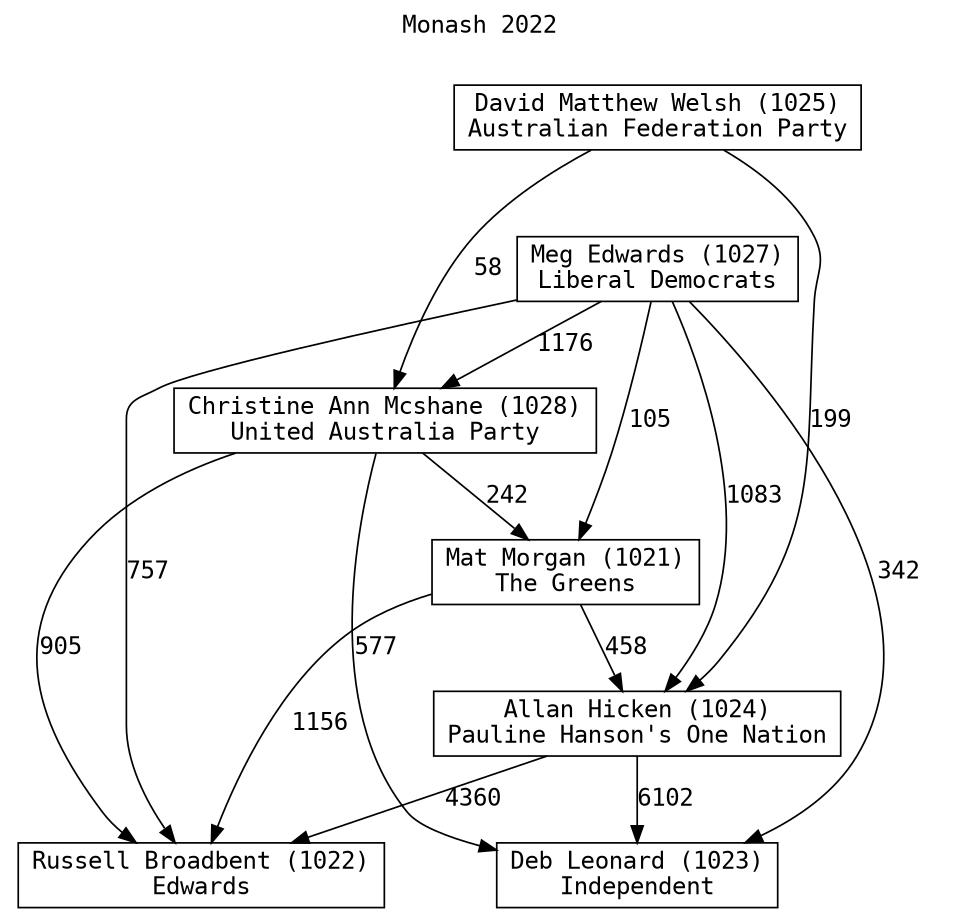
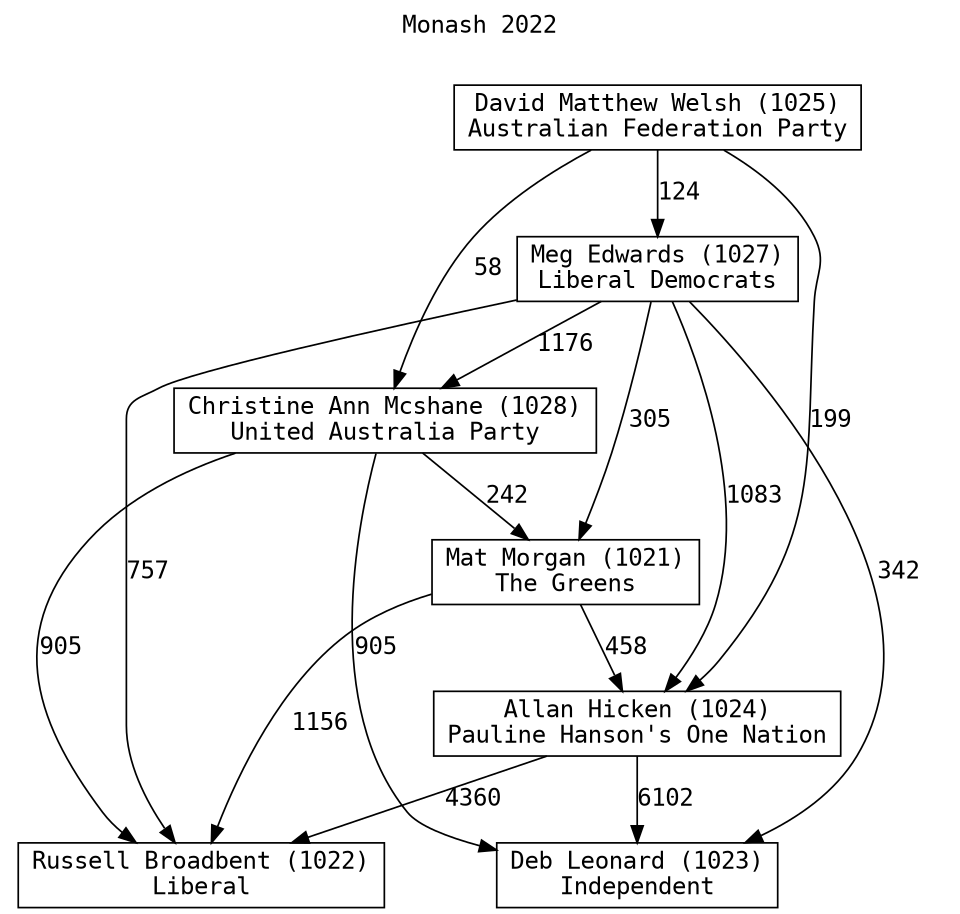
  digraph {
    fontname="DejaVu Sans Mono"
    label="Monash 2022"
    labelloc=t
    mclimit=10
    node [fontname="DejaVu Sans Mono" shape=box]
    edge [fontname="DejaVu Sans Mono"]
-   n1 [label="Russell Broadbent (1022)\nEdwards"]
+   n1 [label="Russell Broadbent (1022)\nLiberal"]
    n2 [label="Deb Leonard (1023)\nIndependent"]
    n3 [label="Allan Hicken (1024)\nPauline Hanson's One Nation"]
    n4 [label="Mat Morgan (1021)\nThe Greens"]
    n5 [label="Christine Ann Mcshane (1028)\nUnited Australia Party"]
    n6 [label="Meg Edwards (1027)\nLiberal Democrats"]
    n7 [label="David Matthew Welsh (1025)\nAustralian Federation Party"]
    n3 -> n1 [label=4360]
    n3 -> n2 [label=6102]
    n4 -> n1 [label=1156]
    n4 -> n3 [label=458]
    n5 -> n1 [label=905]
-   n5 -> n2 [label=577]
+   n5 -> n2 [label=905]
    n5 -> n4 [label=242]
    n6 -> n1 [label=757]
    n6 -> n2 [label=342]
    n6 -> n3 [label=1083]
-   n6 -> n4 [label=105]
+   n6 -> n4 [label=305]
    n6 -> n5 [label=1176]
    n7 -> n3 [label=199]
    n7 -> n5 [label=58]
+   n7 -> n6 [label=124]
  }
